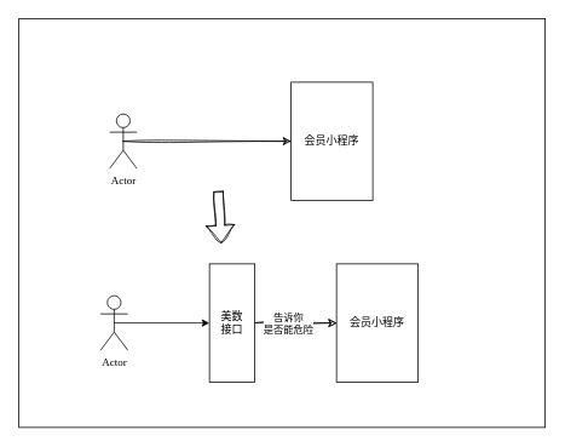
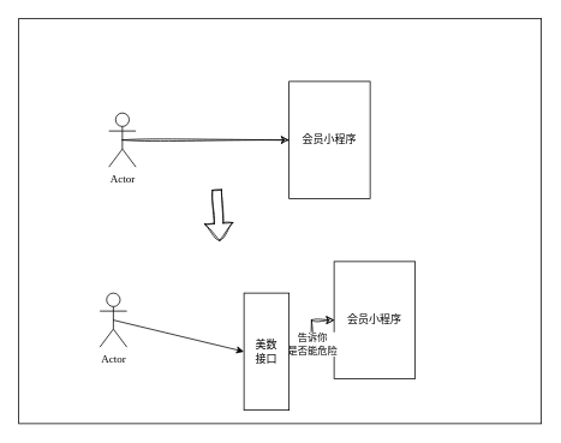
  <mxCell id="0" />
  <mxCell id="1" parent="0" />
  <mxCell id="2" value="" style="rounded=0;whiteSpace=wrap;html=1;hachureGap=4;fontFamily=Architects Daughter;fontSource=https%3A%2F%2Ffonts.googleapis.com%2Fcss%3Ffamily%3DArchitects%2BDaughter;" vertex="1" parent="1"><mxGeometry x="20" y="20" width="580" height="450" as="geometry" /></mxCell>
  <mxCell id="3" value="会员小程序" style="rounded=0;whiteSpace=wrap;html=1;hachureGap=4;fontFamily=Architects Daughter;fontSource=https%3A%2F%2Ffonts.googleapis.com%2Fcss%3Ffamily%3DArchitects%2BDaughter;" vertex="1" parent="1"><mxGeometry x="320" y="90" width="90" height="130" as="geometry" /></mxCell>
  <mxCell id="4" value="Actor" style="shape=umlActor;verticalLabelPosition=bottom;verticalAlign=top;html=1;outlineConnect=0;hachureGap=4;fontFamily=Architects Daughter;fontSource=https%3A%2F%2Ffonts.googleapis.com%2Fcss%3Ffamily%3DArchitects%2BDaughter;" vertex="1" parent="1"><mxGeometry x="120" y="125" width="30" height="60" as="geometry" /></mxCell>
  <mxCell id="5" value="" style="endArrow=classic;html=1;rounded=0;sketch=1;hachureGap=4;jiggle=2;curveFitting=1;fontFamily=Architects Daughter;fontSource=https%3A%2F%2Ffonts.googleapis.com%2Fcss%3Ffamily%3DArchitects%2BDaughter;exitX=0.5;exitY=0.5;exitDx=0;exitDy=0;exitPerimeter=0;entryX=0;entryY=0.5;entryDx=0;entryDy=0;" edge="1" parent="1" source="4" target="3"><mxGeometry width="50" height="50" relative="1" as="geometry"><mxPoint x="200" y="190" as="sourcePoint" /><mxPoint x="250" y="140" as="targetPoint" /></mxGeometry></mxCell>
  <mxCell id="6" value="会员小程序" style="rounded=0;whiteSpace=wrap;html=1;hachureGap=4;fontFamily=Architects Daughter;fontSource=https%3A%2F%2Ffonts.googleapis.com%2Fcss%3Ffamily%3DArchitects%2BDaughter;" vertex="1" parent="1"><mxGeometry x="370" y="290" width="90" height="130" as="geometry" /></mxCell>
  <mxCell id="7" value="Actor" style="shape=umlActor;verticalLabelPosition=bottom;verticalAlign=top;html=1;outlineConnect=0;hachureGap=4;fontFamily=Architects Daughter;fontSource=https%3A%2F%2Ffonts.googleapis.com%2Fcss%3Ffamily%3DArchitects%2BDaughter;" vertex="1" parent="1"><mxGeometry x="110" y="325" width="30" height="60" as="geometry" /></mxCell>
  <mxCell id="8" value="" style="endArrow=classic;html=1;rounded=0;hachureGap=4;fontFamily=Architects Daughter;fontSource=https%3A%2F%2Ffonts.googleapis.com%2Fcss%3Ffamily%3DArchitects%2BDaughter;exitX=0.5;exitY=0.5;exitDx=0;exitDy=0;exitPerimeter=0;entryX=0;entryY=0.5;entryDx=0;entryDy=0;" edge="1" parent="1" source="7" target="11"><mxGeometry width="50" height="50" relative="1" as="geometry"><mxPoint x="190" y="390" as="sourcePoint" /><mxPoint x="240" y="340" as="targetPoint" /></mxGeometry></mxCell>
  <mxCell id="9" style="edgeStyle=orthogonalEdgeStyle;rounded=0;sketch=1;hachureGap=4;jiggle=2;curveFitting=1;orthogonalLoop=1;jettySize=auto;html=1;exitX=1;exitY=0.5;exitDx=0;exitDy=0;entryX=0;entryY=0.5;entryDx=0;entryDy=0;fontFamily=Architects Daughter;fontSource=https%3A%2F%2Ffonts.googleapis.com%2Fcss%3Ffamily%3DArchitects%2BDaughter;" edge="1" parent="1" source="11" target="6"><mxGeometry relative="1" as="geometry" /></mxCell>
  <mxCell id="10" value="告诉你&lt;br&gt;是否能危险" style="edgeLabel;html=1;align=center;verticalAlign=middle;resizable=0;points=[];sketch=1;hachureGap=4;jiggle=2;curveFitting=1;fontFamily=Architects Daughter;fontSource=https%3A%2F%2Ffonts.googleapis.com%2Fcss%3Ffamily%3DArchitects%2BDaughter;" vertex="1" connectable="0" parent="9"><mxGeometry x="-0.2" relative="1" as="geometry"><mxPoint as="offset" /></mxGeometry></mxCell>
- <mxCell id="11" value="美数&lt;br&gt;接口" style="rounded=0;whiteSpace=wrap;html=1;hachureGap=4;fontFamily=Architects Daughter;fontSource=https%3A%2F%2Ffonts.googleapis.com%2Fcss%3Ffamily%3DArchitects%2BDaughter;" vertex="1" parent="1"><mxGeometry x="230" y="290" width="50" height="130" as="geometry" /></mxCell>
+ <mxCell id="11" value="美数&lt;br&gt;接口" style="rounded=0;whiteSpace=wrap;html=1;hachureGap=4;fontFamily=Architects Daughter;fontSource=https%3A%2F%2Ffonts.googleapis.com%2Fcss%3Ffamily%3DArchitects%2BDaughter;" vertex="1" parent="1"><mxGeometry x="270" y="325" width="50" height="130" as="geometry" /></mxCell>
  <mxCell id="12" value="" style="shape=flexArrow;endArrow=classic;html=1;rounded=0;sketch=1;hachureGap=4;jiggle=2;curveFitting=1;fontFamily=Architects Daughter;fontSource=https%3A%2F%2Ffonts.googleapis.com%2Fcss%3Ffamily%3DArchitects%2BDaughter;entryX=-0.14;entryY=0.131;entryDx=0;entryDy=0;entryPerimeter=0;" edge="1" parent="1"><mxGeometry width="50" height="50" relative="1" as="geometry"><mxPoint x="240" y="210" as="sourcePoint" /><mxPoint x="243" y="267.03" as="targetPoint" /></mxGeometry></mxCell>
